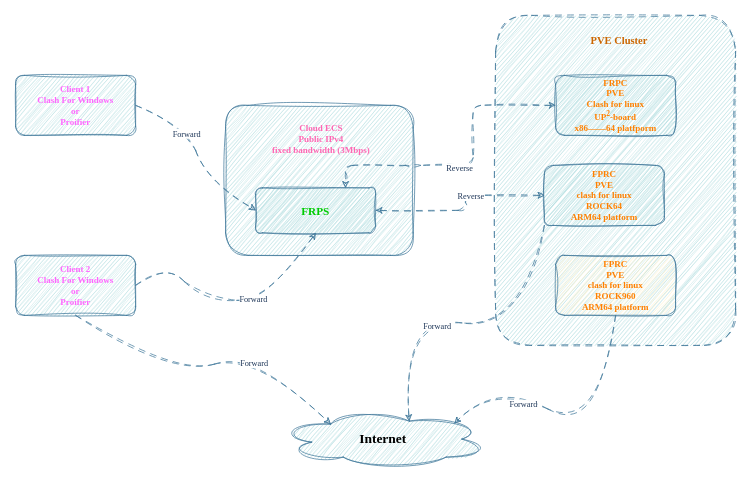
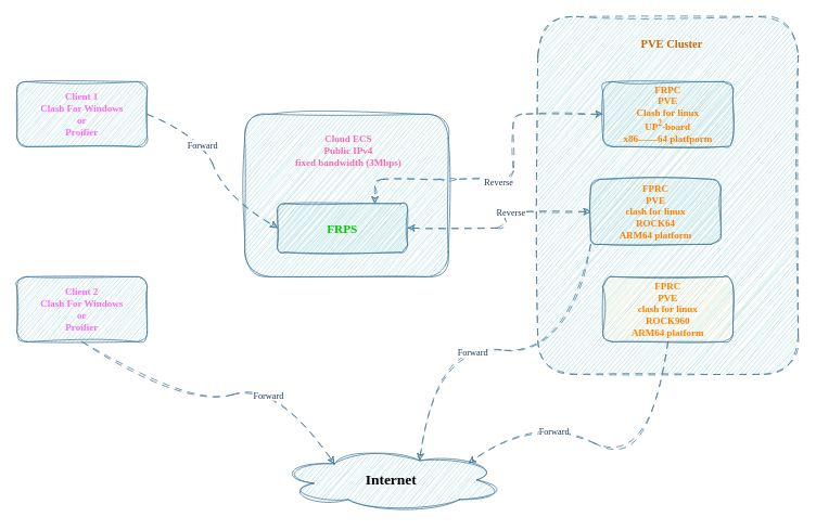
  <mxCell id="0" />
  <mxCell id="1" parent="0" />
  <mxCell id="2" value="" style="rounded=1;whiteSpace=wrap;html=1;sketch=1;hachureGap=4;jiggle=2;curveFitting=1;fontFamily=Architects Daughter;fontSource=https%3A%2F%2Ffonts.googleapis.com%2Fcss%3Ffamily%3DArchitects%2BDaughter;labelBackgroundColor=none;fillColor=#A8DADC;strokeColor=#457B9D;fontColor=#1D3557;" vertex="1" parent="1"><mxGeometry x="300" y="140" width="250" height="200" as="geometry" /></mxCell>
  <mxCell id="3" value="" style="rounded=1;whiteSpace=wrap;html=1;sketch=1;hachureGap=4;jiggle=2;curveFitting=1;fontFamily=Architects Daughter;fontSource=https%3A%2F%2Ffonts.googleapis.com%2Fcss%3Ffamily%3DArchitects%2BDaughter;dashed=1;dashPattern=8 8;labelBackgroundColor=none;fillColor=#A8DADC;strokeColor=#457B9D;fontColor=#1D3557;" vertex="1" parent="1"><mxGeometry x="660" y="20" width="320" height="440" as="geometry" /></mxCell>
  <mxCell id="4" value="&lt;b style=&quot;&quot;&gt;&lt;font color=&quot;#ff66ff&quot; style=&quot;font-size: 12px;&quot;&gt;Client 1&lt;/font&gt;&lt;/b&gt;&lt;div style=&quot;&quot;&gt;&lt;div style=&quot;&quot;&gt;&lt;b&gt;&lt;font color=&quot;#ff66ff&quot; style=&quot;font-size: 12px;&quot;&gt;Clash For Windows&lt;/font&gt;&lt;/b&gt;&lt;/div&gt;&lt;div style=&quot;&quot;&gt;&lt;b&gt;&lt;font color=&quot;#ff66ff&quot; style=&quot;font-size: 12px;&quot;&gt;or&lt;/font&gt;&lt;/b&gt;&lt;/div&gt;&lt;div style=&quot;&quot;&gt;&lt;b style=&quot;&quot;&gt;&lt;font color=&quot;#ff66ff&quot; style=&quot;font-size: 12px;&quot;&gt;Proifier&lt;/font&gt;&lt;/b&gt;&lt;/div&gt;&lt;/div&gt;" style="rounded=1;whiteSpace=wrap;html=1;sketch=1;hachureGap=4;jiggle=2;curveFitting=1;fontFamily=Architects Daughter;fontSource=https%3A%2F%2Ffonts.googleapis.com%2Fcss%3Ffamily%3DArchitects%2BDaughter;labelBackgroundColor=none;fillColor=#A8DADC;strokeColor=#457B9D;fontColor=#1D3557;" vertex="1" parent="1"><mxGeometry y="100" width="160" height="80" as="geometry" x="20" /></mxCell>
  <mxCell id="5" value="&lt;font size=&quot;1&quot; color=&quot;#00cc00&quot;&gt;&lt;b style=&quot;font-size: 15px;&quot;&gt;FRPS&lt;/b&gt;&lt;/font&gt;" style="rounded=1;whiteSpace=wrap;html=1;sketch=1;hachureGap=4;jiggle=2;curveFitting=1;fontFamily=Architects Daughter;fontSource=https%3A%2F%2Ffonts.googleapis.com%2Fcss%3Ffamily%3DArchitects%2BDaughter;labelBackgroundColor=none;fillColor=#A8DADC;strokeColor=#457B9D;fontColor=#1D3557;" vertex="1" parent="1"><mxGeometry x="340" y="250" width="160" height="60" as="geometry" /></mxCell>
  <mxCell id="6" value="&lt;b&gt;&lt;font color=&quot;#ff8000&quot;&gt;FRPC&lt;/font&gt;&lt;/b&gt;&lt;div&gt;&lt;b&gt;&lt;font color=&quot;#ff8000&quot;&gt;PVE&lt;/font&gt;&lt;/b&gt;&lt;/div&gt;&lt;div&gt;&lt;b&gt;&lt;font color=&quot;#ff8000&quot;&gt;Clash for linux&lt;/font&gt;&lt;/b&gt;&lt;/div&gt;&lt;div&gt;&lt;b&gt;&lt;font color=&quot;#ff8000&quot;&gt;UP&lt;sup&gt;2&lt;/sup&gt;-board&lt;/font&gt;&lt;/b&gt;&lt;/div&gt;&lt;div&gt;&lt;b&gt;&lt;font color=&quot;#ff8000&quot;&gt;x86——64 platfporm&lt;/font&gt;&lt;/b&gt;&lt;/div&gt;" style="rounded=1;whiteSpace=wrap;html=1;sketch=1;hachureGap=4;jiggle=2;curveFitting=1;fontFamily=Architects Daughter;fontSource=https%3A%2F%2Ffonts.googleapis.com%2Fcss%3Ffamily%3DArchitects%2BDaughter;labelBackgroundColor=none;fillColor=#A8DADC;strokeColor=#457B9D;fontColor=#1D3557;" vertex="1" parent="1"><mxGeometry x="740" y="100" width="160" height="80" as="geometry" /></mxCell>
  <mxCell id="7" value="&lt;font color=&quot;#ff8000&quot;&gt;&lt;b&gt;FPRC&lt;/b&gt;&lt;/font&gt;&lt;div&gt;&lt;font color=&quot;#ff8000&quot;&gt;&lt;b&gt;PVE&lt;/b&gt;&lt;/font&gt;&lt;/div&gt;&lt;div&gt;&lt;font color=&quot;#ff8000&quot;&gt;&lt;b&gt;clash for linux&lt;br&gt;&lt;/b&gt;&lt;/font&gt;&lt;div&gt;&lt;font color=&quot;#ff8000&quot;&gt;&lt;b&gt;ROCK64&lt;/b&gt;&lt;/font&gt;&lt;/div&gt;&lt;div&gt;&lt;font color=&quot;#ff8000&quot;&gt;&lt;b&gt;ARM64 platform&lt;/b&gt;&lt;/font&gt;&lt;/div&gt;&lt;/div&gt;" style="rounded=1;whiteSpace=wrap;html=1;sketch=1;hachureGap=4;jiggle=2;curveFitting=1;fontFamily=Architects Daughter;fontSource=https%3A%2F%2Ffonts.googleapis.com%2Fcss%3Ffamily%3DArchitects%2BDaughter;labelBackgroundColor=none;fillColor=#A8DADC;strokeColor=#457B9D;fontColor=#1D3557;" vertex="1" parent="1"><mxGeometry x="725" y="220" width="160" height="80" as="geometry" /></mxCell>
  <mxCell id="8" value="&lt;b&gt;&lt;font color=&quot;#ff8000&quot;&gt;FPRC&lt;/font&gt;&lt;/b&gt;&lt;div&gt;&lt;b&gt;&lt;font color=&quot;#ff8000&quot;&gt;PVE&lt;/font&gt;&lt;/b&gt;&lt;/div&gt;&lt;div&gt;&lt;b&gt;&lt;font color=&quot;#ff8000&quot;&gt;clash for linux&lt;br&gt;&lt;/font&gt;&lt;/b&gt;&lt;div&gt;&lt;b&gt;&lt;font color=&quot;#ff8000&quot;&gt;ROCK960&lt;/font&gt;&lt;/b&gt;&lt;/div&gt;&lt;div&gt;&lt;b&gt;&lt;font color=&quot;#ff8000&quot;&gt;ARM64 platform&lt;/font&gt;&lt;/b&gt;&lt;/div&gt;&lt;/div&gt;" style="rounded=1;whiteSpace=wrap;html=1;sketch=1;hachureGap=4;jiggle=2;curveFitting=1;fontFamily=Architects Daughter;fontSource=https%3A%2F%2Ffonts.googleapis.com%2Fcss%3Ffamily%3DArchitects%2BDaughter;labelBackgroundColor=none;fillColor=#fff2cc;strokeColor=#457B9D;fontColor=#1D3557;" vertex="1" parent="1"><mxGeometry x="740" y="340" width="160" height="80" as="geometry" /></mxCell>
  <mxCell id="9" value="&lt;b style=&quot;font-size: 14px;&quot;&gt;&lt;font color=&quot;#cc6600&quot;&gt;PVE C&lt;span style=&quot;white-space: pre;&quot; data-slate-fragment=&quot;JTVCJTdCJTIydHlwZSUyMiUzQSUyMnBhcmFncmFwaCUyMiUyQyUyMmNoaWxkcmVuJTIyJTNBJTVCJTdCJTIyaWQlMjIlM0ElMjJWZHdKSjVQMHZlJTIyJTJDJTIycGFyYUlkeCUyMiUzQTAlMkMlMjJzcmMlMjIlM0ElMjJjbHVzdGVyJTIyJTJDJTIyZHN0JTIyJTNBJTIyJUU3JUIwJTg3JTIyJTJDJTIybWV0YWRhdGElMjIlM0ElMjIlMjIlMkMlMjJtZXRhRGF0YSUyMiUzQSU1QiU1RCUyQyUyMnRleHQlMjIlM0ElMjJjbHVzdGVyJTIyJTdEJTVEJTdEJTVE&quot;&gt;luster&lt;/span&gt;&lt;/font&gt;&lt;/b&gt;" style="text;html=1;align=center;verticalAlign=middle;whiteSpace=wrap;rounded=1;fontFamily=Architects Daughter;fontSource=https%3A%2F%2Ffonts.googleapis.com%2Fcss%3Ffamily%3DArchitects%2BDaughter;labelBackgroundColor=none;fontColor=#1D3557;" vertex="1" parent="1"><mxGeometry x="780" y="40" width="90" height="30" as="geometry" /></mxCell>
  <mxCell id="10" value="&lt;b&gt;&lt;font color=&quot;#ff66ff&quot;&gt;Client 2&lt;/font&gt;&lt;/b&gt;&lt;div&gt;&lt;b&gt;&lt;font color=&quot;#ff66ff&quot;&gt;Clash For Windows&lt;/font&gt;&lt;/b&gt;&lt;/div&gt;&lt;div&gt;&lt;b&gt;&lt;font color=&quot;#ff66ff&quot;&gt;or&lt;/font&gt;&lt;/b&gt;&lt;/div&gt;&lt;div&gt;&lt;b&gt;&lt;font color=&quot;#ff66ff&quot;&gt;Proifier&lt;/font&gt;&lt;/b&gt;&lt;/div&gt;" style="rounded=1;whiteSpace=wrap;html=1;sketch=1;hachureGap=4;jiggle=2;curveFitting=1;fontFamily=Architects Daughter;fontSource=https%3A%2F%2Ffonts.googleapis.com%2Fcss%3Ffamily%3DArchitects%2BDaughter;labelBackgroundColor=none;fillColor=#A8DADC;strokeColor=#457B9D;fontColor=#1D3557;" vertex="1" parent="1"><mxGeometry y="340" width="160" height="80" as="geometry" x="20" /></mxCell>
- <mxCell id="11" value="&lt;b&gt;&lt;font style=&quot;font-size: 18px;&quot; color=&quot;#000000&quot;&gt;Internet&lt;/font&gt;&lt;/b&gt;" style="ellipse;shape=cloud;whiteSpace=wrap;html=1;sketch=1;hachureGap=4;jiggle=2;curveFitting=1;fontFamily=Architects Daughter;fontSource=https%3A%2F%2Ffonts.googleapis.com%2Fcss%3Ffamily%3DArchitects%2BDaughter;labelBackgroundColor=none;fillColor=#A8DADC;strokeColor=#457B9D;fontColor=#1D3557;rounded=1;" vertex="1" parent="1"><mxGeometry x="370" y="545" width="280" height="80" as="geometry" /></mxCell>
+ <mxCell id="11" value="&lt;b&gt;&lt;font style=&quot;font-size: 18px;&quot; color=&quot;#000000&quot;&gt;Internet&lt;/font&gt;&lt;/b&gt;" style="ellipse;shape=cloud;whiteSpace=wrap;html=1;sketch=1;hachureGap=4;jiggle=2;curveFitting=1;fontFamily=Architects Daughter;fontSource=https%3A%2F%2Ffonts.googleapis.com%2Fcss%3Ffamily%3DArchitects%2BDaughter;labelBackgroundColor=none;fillColor=#A8DADC;strokeColor=#457B9D;fontColor=#1D3557;rounded=1;" vertex="1" parent="1"><mxGeometry x="340" y="550" width="280" height="80" as="geometry" /></mxCell>
  <mxCell id="12" value="&lt;b&gt;&lt;font color=&quot;#ff66b3&quot;&gt;Cloud ECS&lt;/font&gt;&lt;/b&gt;&lt;div&gt;&lt;b&gt;&lt;font color=&quot;#ff66b3&quot;&gt;Public IPv4&lt;br&gt;&lt;/font&gt;&lt;/b&gt;&lt;/div&gt;&lt;div&gt;&lt;b&gt;&lt;font color=&quot;#ff66b3&quot;&gt;fixed bandwidth (3Mbps)&lt;/font&gt;&lt;/b&gt;&lt;br&gt;&lt;/div&gt;" style="text;html=1;align=center;verticalAlign=middle;whiteSpace=wrap;rounded=1;fontFamily=Architects Daughter;fontSource=https%3A%2F%2Ffonts.googleapis.com%2Fcss%3Ffamily%3DArchitects%2BDaughter;labelBackgroundColor=none;fontColor=#1D3557;" vertex="1" parent="1"><mxGeometry x="355" y="160" width="145" height="50" as="geometry" /></mxCell>
  <mxCell id="13" value="" style="curved=1;endArrow=classic;html=1;rounded=1;sketch=1;hachureGap=4;jiggle=2;curveFitting=1;fontFamily=Architects Daughter;fontSource=https%3A%2F%2Ffonts.googleapis.com%2Fcss%3Ffamily%3DArchitects%2BDaughter;entryX=0.839;entryY=0.24;entryDx=0;entryDy=0;entryPerimeter=0;exitX=0.5;exitY=1;exitDx=0;exitDy=0;dashed=1;dashPattern=8 8;labelBackgroundColor=none;strokeColor=#457B9D;fontColor=default;" edge="1" parent="1" source="8" target="11"><mxGeometry width="50" height="50" relative="1" as="geometry"><mxPoint x="740" y="540" as="sourcePoint" /><mxPoint x="790" y="490" as="targetPoint" /><Array as="points"><mxPoint x="800" y="580" /><mxPoint x="660" y="510" /></Array></mxGeometry></mxCell>
  <mxCell id="14" value="Forward" style="edgeLabel;html=1;align=center;verticalAlign=middle;resizable=0;points=[];sketch=1;hachureGap=4;jiggle=2;curveFitting=1;strokeColor=#457B9D;fontFamily=Architects Daughter;fontSource=https%3A%2F%2Ffonts.googleapis.com%2Fcss%3Ffamily%3DArchitects%2BDaughter;fontColor=#1D3557;fillColor=#A8DADC;" vertex="1" connectable="0" parent="13"><mxGeometry x="0.379" y="9" relative="1" as="geometry"><mxPoint as="offset" /></mxGeometry></mxCell>
  <mxCell id="15" value="" style="curved=1;endArrow=classic;html=1;rounded=1;sketch=1;hachureGap=4;jiggle=2;curveFitting=1;fontFamily=Architects Daughter;fontSource=https%3A%2F%2Ffonts.googleapis.com%2Fcss%3Ffamily%3DArchitects%2BDaughter;entryX=0.625;entryY=0.2;entryDx=0;entryDy=0;entryPerimeter=0;exitX=0;exitY=1;exitDx=0;exitDy=0;dashed=1;dashPattern=8 8;labelBackgroundColor=none;strokeColor=#457B9D;fontColor=default;" edge="1" parent="1" source="7" target="11"><mxGeometry width="50" height="50" relative="1" as="geometry"><mxPoint x="570" y="360" as="sourcePoint" /><mxPoint x="500" y="430" as="targetPoint" /><Array as="points"><mxPoint x="700" y="440" /><mxPoint x="530" y="420" /></Array></mxGeometry></mxCell>
  <mxCell id="16" value="Forward" style="edgeLabel;html=1;align=center;verticalAlign=middle;resizable=0;points=[];sketch=1;hachureGap=4;jiggle=2;curveFitting=1;strokeColor=#457B9D;fontFamily=Architects Daughter;fontSource=https%3A%2F%2Ffonts.googleapis.com%2Fcss%3Ffamily%3DArchitects%2BDaughter;fontColor=#1D3557;fillColor=#A8DADC;" vertex="1" connectable="0" parent="15"><mxGeometry x="0.145" y="7" relative="1" as="geometry"><mxPoint as="offset" /></mxGeometry></mxCell>
  <mxCell id="17" value="" style="curved=1;endArrow=classic;html=1;rounded=1;sketch=1;hachureGap=4;jiggle=2;curveFitting=1;fontFamily=Architects Daughter;fontSource=https%3A%2F%2Ffonts.googleapis.com%2Fcss%3Ffamily%3DArchitects%2BDaughter;exitX=1;exitY=0.5;exitDx=0;exitDy=0;entryX=0;entryY=0.5;entryDx=0;entryDy=0;dashed=1;dashPattern=8 8;labelBackgroundColor=none;strokeColor=#457B9D;fontColor=default;" edge="1" parent="1" source="4" target="5"><mxGeometry width="50" height="50" relative="1" as="geometry"><mxPoint x="290" y="430" as="sourcePoint" /><mxPoint x="340" y="380" as="targetPoint" /><Array as="points"><mxPoint x="240" y="160" /><mxPoint x="280" y="240" /></Array></mxGeometry></mxCell>
  <mxCell id="18" value="Forward" style="edgeLabel;html=1;align=center;verticalAlign=middle;resizable=0;points=[];sketch=1;hachureGap=4;jiggle=2;curveFitting=1;strokeColor=#457B9D;fontFamily=Architects Daughter;fontSource=https%3A%2F%2Ffonts.googleapis.com%2Fcss%3Ffamily%3DArchitects%2BDaughter;fontColor=#1D3557;fillColor=#A8DADC;" vertex="1" connectable="0" parent="17"><mxGeometry x="-0.268" y="-1" relative="1" as="geometry"><mxPoint as="offset" /></mxGeometry></mxCell>
- <mxCell id="19" value="" style="curved=1;endArrow=classic;html=1;rounded=1;sketch=1;hachureGap=4;jiggle=2;curveFitting=1;fontFamily=Architects Daughter;fontSource=https%3A%2F%2Ffonts.googleapis.com%2Fcss%3Ffamily%3DArchitects%2BDaughter;entryX=0.5;entryY=1;entryDx=0;entryDy=0;exitX=1;exitY=0.5;exitDx=0;exitDy=0;dashed=1;dashPattern=8 8;labelBackgroundColor=none;strokeColor=#457B9D;fontColor=default;" edge="1" parent="1" source="10" target="5"><mxGeometry width="50" height="50" relative="1" as="geometry"><mxPoint x="270" y="430" as="sourcePoint" /><mxPoint x="320" y="380" as="targetPoint" /><Array as="points"><mxPoint x="220" y="350" /><mxPoint x="270" y="400" /><mxPoint x="360" y="400" /></Array></mxGeometry></mxCell>
- <mxCell id="20" value="Forward" style="edgeLabel;html=1;align=center;verticalAlign=middle;resizable=0;points=[];sketch=1;hachureGap=4;jiggle=2;curveFitting=1;strokeColor=#457B9D;fontFamily=Architects Daughter;fontSource=https%3A%2F%2Ffonts.googleapis.com%2Fcss%3Ffamily%3DArchitects%2BDaughter;fontColor=#1D3557;fillColor=#A8DADC;" vertex="1" connectable="0" parent="19"><mxGeometry x="0.173" y="2" relative="1" as="geometry"><mxPoint as="offset" /></mxGeometry></mxCell>
  <mxCell id="21" value="" style="curved=1;endArrow=classic;html=1;rounded=1;sketch=1;hachureGap=4;jiggle=2;curveFitting=1;fontFamily=Architects Daughter;fontSource=https%3A%2F%2Ffonts.googleapis.com%2Fcss%3Ffamily%3DArchitects%2BDaughter;exitX=0.5;exitY=1;exitDx=0;exitDy=0;entryX=0.25;entryY=0.25;entryDx=0;entryDy=0;entryPerimeter=0;dashed=1;dashPattern=8 8;labelBackgroundColor=none;strokeColor=#457B9D;fontColor=default;" edge="1" parent="1" source="10" target="11"><mxGeometry width="50" height="50" relative="1" as="geometry"><mxPoint x="140" y="580" as="sourcePoint" /><mxPoint x="190" y="530" as="targetPoint" /><Array as="points"><mxPoint x="230" y="500" /><mxPoint x="340" y="470" /></Array></mxGeometry></mxCell>
  <mxCell id="22" value="Forward" style="edgeLabel;html=1;align=center;verticalAlign=middle;resizable=0;points=[];sketch=1;hachureGap=4;jiggle=2;curveFitting=1;strokeColor=#457B9D;fontFamily=Architects Daughter;fontSource=https%3A%2F%2Ffonts.googleapis.com%2Fcss%3Ffamily%3DArchitects%2BDaughter;fontColor=#1D3557;fillColor=#A8DADC;" vertex="1" connectable="0" parent="21"><mxGeometry x="0.292" y="-12" relative="1" as="geometry"><mxPoint as="offset" /></mxGeometry></mxCell>
  <mxCell id="23" value="" style="endArrow=classic;html=1;rounded=1;sketch=1;hachureGap=4;jiggle=2;curveFitting=1;fontFamily=Architects Daughter;fontSource=https%3A%2F%2Ffonts.googleapis.com%2Fcss%3Ffamily%3DArchitects%2BDaughter;entryX=0.75;entryY=0;entryDx=0;entryDy=0;exitX=0;exitY=0.5;exitDx=0;exitDy=0;startArrow=classic;startFill=1;dashed=1;dashPattern=8 8;labelBackgroundColor=none;strokeColor=#457B9D;fontColor=default;" edge="1" parent="1" source="6" target="5"><mxGeometry width="50" height="50" relative="1" as="geometry"><mxPoint x="630" y="220" as="sourcePoint" /><mxPoint x="680" y="170" as="targetPoint" /><Array as="points"><mxPoint x="630" y="140" /><mxPoint x="630" y="220" /><mxPoint x="550" y="220" /><mxPoint x="460" y="220" /></Array></mxGeometry></mxCell>
  <mxCell id="24" value="Reverse" style="edgeLabel;html=1;align=center;verticalAlign=middle;resizable=0;points=[];sketch=1;hachureGap=4;jiggle=2;curveFitting=1;strokeColor=#457B9D;fontFamily=Architects Daughter;fontSource=https%3A%2F%2Ffonts.googleapis.com%2Fcss%3Ffamily%3DArchitects%2BDaughter;fontColor=#1D3557;fillColor=#A8DADC;" vertex="1" connectable="0" parent="23"><mxGeometry x="0.07" y="3" relative="1" as="geometry"><mxPoint as="offset" /></mxGeometry></mxCell>
  <mxCell id="25" value="" style="endArrow=classic;startArrow=classic;html=1;rounded=1;sketch=1;hachureGap=4;jiggle=2;curveFitting=1;fontFamily=Architects Daughter;fontSource=https%3A%2F%2Ffonts.googleapis.com%2Fcss%3Ffamily%3DArchitects%2BDaughter;entryX=0;entryY=0.5;entryDx=0;entryDy=0;exitX=1;exitY=0.5;exitDx=0;exitDy=0;dashed=1;dashPattern=8 8;labelBackgroundColor=none;strokeColor=#457B9D;fontColor=default;" edge="1" parent="1" source="5" target="7"><mxGeometry width="50" height="50" relative="1" as="geometry"><mxPoint x="580" y="330" as="sourcePoint" /><mxPoint x="630" y="280" as="targetPoint" /><Array as="points"><mxPoint x="620" y="280" /><mxPoint x="620" y="260" /></Array></mxGeometry></mxCell>
  <mxCell id="26" value="Reverse" style="edgeLabel;html=1;align=center;verticalAlign=middle;resizable=0;points=[];sketch=1;hachureGap=4;jiggle=2;curveFitting=1;strokeColor=#457B9D;fontFamily=Architects Daughter;fontSource=https%3A%2F%2Ffonts.googleapis.com%2Fcss%3Ffamily%3DArchitects%2BDaughter;fontColor=#1D3557;fillColor=#A8DADC;" vertex="1" connectable="0" parent="25"><mxGeometry x="0.195" relative="1" as="geometry"><mxPoint as="offset" /></mxGeometry></mxCell>
